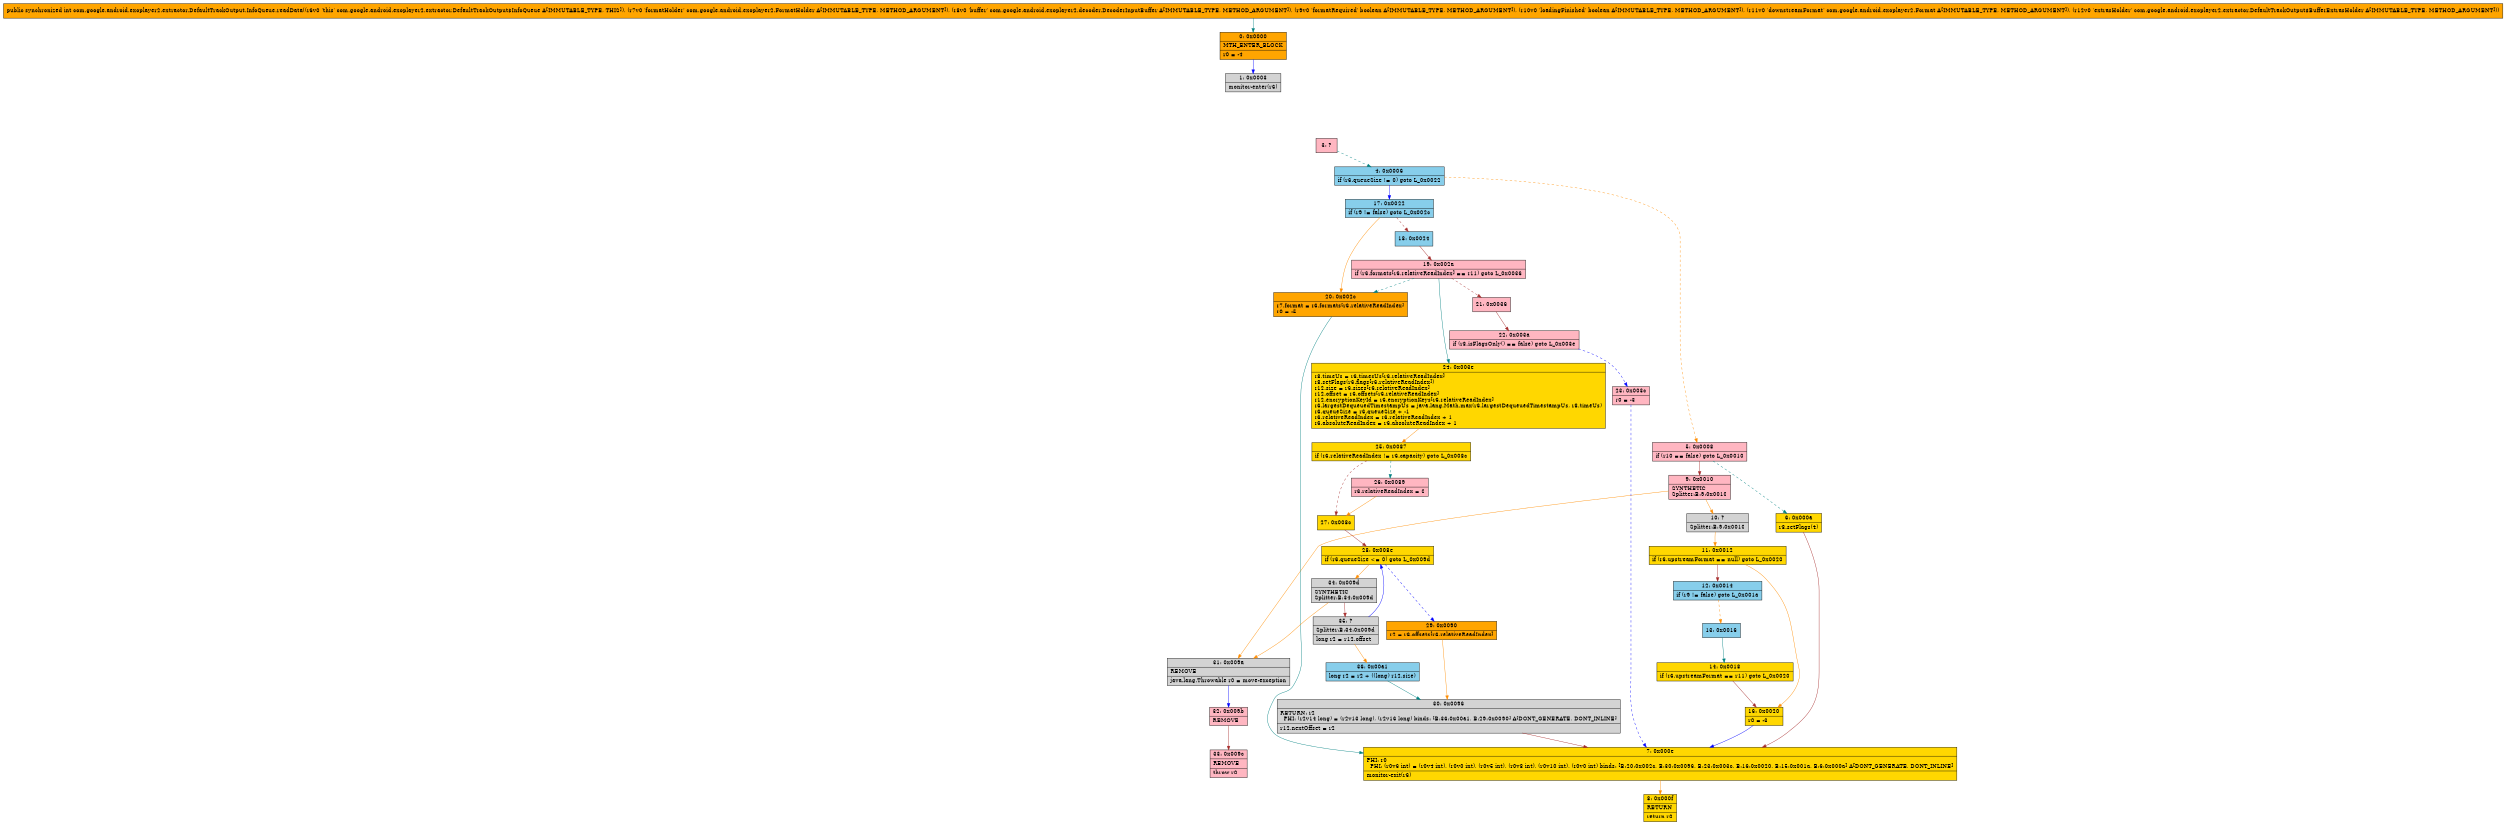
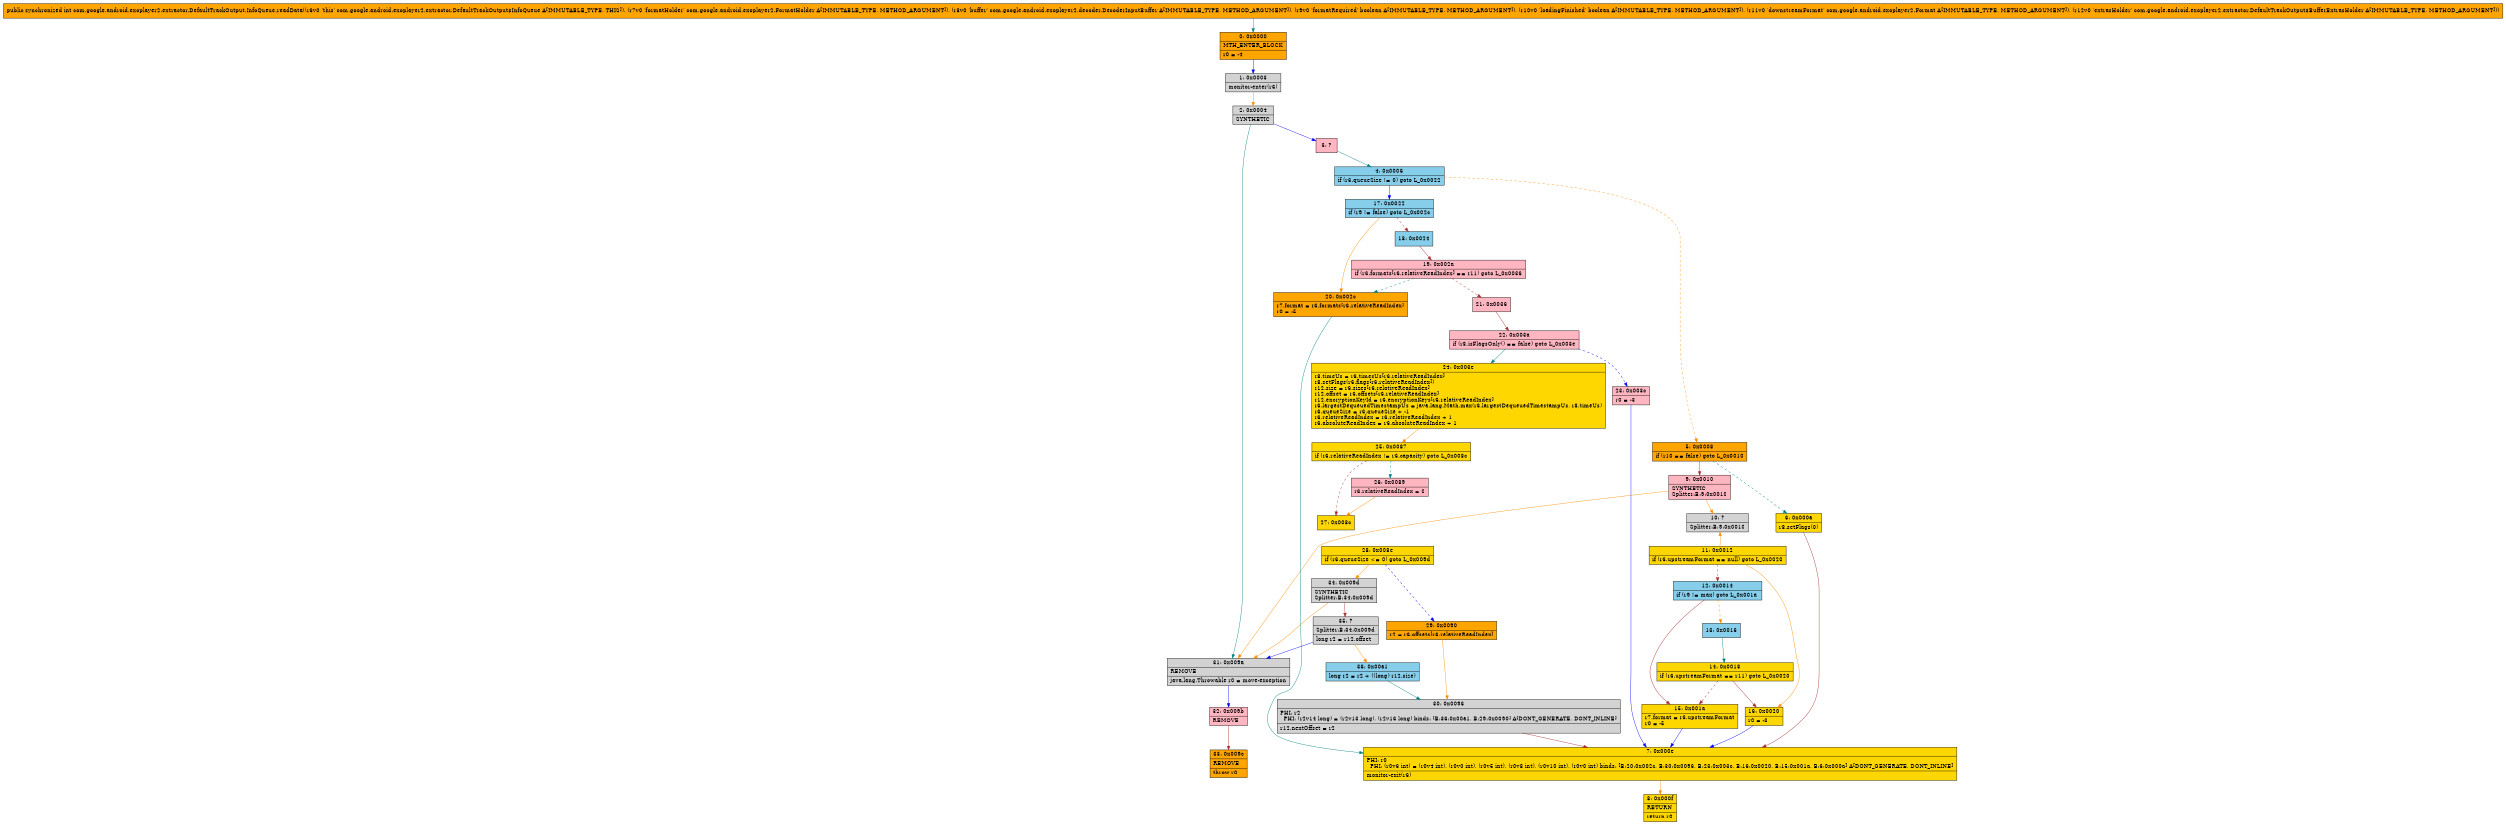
  digraph {
    node [fillcolor=gold shape=record style=filled]
    edge [color=darkorange]
    n1 [fillcolor=orange label="{0\:\ 0x0000|MTH_ENTER_BLOCK\l|r0 = \-4\l}"]
    n2 [fillcolor=lightgrey label="{1\:\ 0x0003|monitor\-enter(r6)\l}"]
+   n3 [fillcolor=lightgrey label="{2\:\ 0x0004|SYNTHETIC\l}"]
    n4 [fillcolor=lightpink label="{3\:\ ?}"]
    n5 [fillcolor=lightgrey label="{31\:\ 0x009a|REMOVE\l|java.lang.Throwable r0 = move\-exception\l}"]
    n6 [fillcolor=skyblue label="{4\:\ 0x0006|if (r6.queueSize != 0) goto L_0x0022\l}"]
    n7 [fillcolor=lightpink label="{32\:\ 0x009b|REMOVE\l}"]
-   n8 [fillcolor=lightpink label="{5\:\ 0x0008|if (r10 == false) goto L_0x0010\l}"]
+   n8 [fillcolor=orange label="{5\:\ 0x0008|if (r10 == false) goto L_0x0010\l}"]
    n9 [fillcolor=skyblue label="{17\:\ 0x0022|if (r9 != false) goto L_0x002c\l}"]
-   n10 [label="{6\:\ 0x000a|r8.setFlags(4)\l}"]
+   n10 [label="{6\:\ 0x000a|r8.setFlags(0)\l}"]
    n11 [fillcolor=lightpink label="{9\:\ 0x0010|SYNTHETIC\lSplitter:B:9:0x0010\l}"]
    n12 [fillcolor=skyblue label="{18\:\ 0x0024}"]
    n13 [fillcolor=orange label="{20\:\ 0x002c|r7.format = r6.formats[r6.relativeReadIndex]\lr0 = \-5\l}"]
    n14 [label="{7\:\ 0x000e|PHI: r0 \l  PHI: (r0v6 int) = (r0v4 int), (r0v0 int), (r0v5 int), (r0v8 int), (r0v10 int), (r0v0 int) binds: [B:20:0x002c, B:30:0x0096, B:23:0x003c, B:16:0x0020, B:15:0x001a, B:6:0x000a] A[DONT_GENERATE, DONT_INLINE]\l|monitor\-exit(r6)\l}"]
    n15 [fillcolor=lightgrey label="{10\:\ ?|Splitter:B:9:0x0010\l}"]
    n16 [label="{8\:\ 0x000f|RETURN\l|return r0\l}"]
    n17 [label="{11\:\ 0x0012|if (r6.upstreamFormat == null) goto L_0x0020\l}"]
-   n18 [fillcolor=skyblue label="{12\:\ 0x0014|if (r9 != false) goto L_0x001a\l}"]
+   n18 [fillcolor=skyblue label="{12\:\ 0x0014|if (r9 != max) goto L_0x001a\l}"]
    n19 [label="{16\:\ 0x0020|r0 = \-3\l}"]
    n20 [fillcolor=skyblue label="{13\:\ 0x0016}"]
+   n21 [label="{15\:\ 0x001a|r7.format = r6.upstreamFormat\lr0 = \-5\l}"]
    n22 [label="{14\:\ 0x0018|if (r6.upstreamFormat == r11) goto L_0x0020\l}"]
    n23 [fillcolor=lightpink label="{19\:\ 0x002a|if (r6.formats[r6.relativeReadIndex] == r11) goto L_0x0036\l}"]
    n24 [fillcolor=lightpink label="{21\:\ 0x0036}"]
    n25 [fillcolor=lightpink label="{22\:\ 0x003a|if (r8.isFlagsOnly() == false) goto L_0x003e\l}"]
    n26 [fillcolor=lightpink label="{23\:\ 0x003c|r0 = \-3\l}"]
    n27 [label="{24\:\ 0x003e|r8.timeUs = r6.timesUs[r6.relativeReadIndex]\lr8.setFlags(r6.flags[r6.relativeReadIndex])\lr12.size = r6.sizes[r6.relativeReadIndex]\lr12.offset = r6.offsets[r6.relativeReadIndex]\lr12.encryptionKeyId = r6.encryptionKeys[r6.relativeReadIndex]\lr6.largestDequeuedTimestampUs = java.lang.Math.max(r6.largestDequeuedTimestampUs, r8.timeUs)\lr6.queueSize = r6.queueSize + \-1\lr6.relativeReadIndex = r6.relativeReadIndex + 1\lr6.absoluteReadIndex = r6.absoluteReadIndex + 1\l}"]
    n28 [label="{25\:\ 0x0087|if (r6.relativeReadIndex != r6.capacity) goto L_0x008c\l}"]
    n29 [fillcolor=lightpink label="{26\:\ 0x0089|r6.relativeReadIndex = 0\l}"]
    n30 [label="{27\:\ 0x008c}"]
    n31 [label="{28\:\ 0x008e|if (r6.queueSize \<= 0) goto L_0x009d\l}"]
    n32 [fillcolor=orange label="{29\:\ 0x0090|r2 = r6.offsets[r6.relativeReadIndex]\l}"]
    n33 [fillcolor=lightgrey label="{34\:\ 0x009d|SYNTHETIC\lSplitter:B:34:0x009d\l}"]
-   n34 [fillcolor=lightgrey label="{30\:\ 0x0096|RETURN: r2 \l  PHI: (r2v14 long) = (r2v13 long), (r2v16 long) binds: [B:36:0x00a1, B:29:0x0090] A[DONT_GENERATE, DONT_INLINE]\l|r12.nextOffset = r2\l}"]
+   n34 [fillcolor=lightgrey label="{30\:\ 0x0096|PHI: r2 \l  PHI: (r2v14 long) = (r2v13 long), (r2v16 long) binds: [B:36:0x00a1, B:29:0x0090] A[DONT_GENERATE, DONT_INLINE]\l|r12.nextOffset = r2\l}"]
    n35 [fillcolor=lightgrey label="{35\:\ ?|Splitter:B:34:0x009d\l|long r2 = r12.offset\l}"]
-   n36 [fillcolor=lightpink label="{33\:\ 0x009c|REMOVE\l|throw r0\l}"]
+   n36 [fillcolor=orange label="{33\:\ 0x009c|REMOVE\l|throw r0\l}"]
    n37 [fillcolor=skyblue label="{36\:\ 0x00a1|long r2 = r2 + ((long) r12.size)\l}"]
    n38 [fillcolor=orange label="{public synchronized int com.google.android.exoplayer2.extractor.DefaultTrackOutput.InfoQueue.readData((r6v0 'this' com.google.android.exoplayer2.extractor.DefaultTrackOutput$InfoQueue A[IMMUTABLE_TYPE, THIS]), (r7v0 'formatHolder' com.google.android.exoplayer2.FormatHolder A[IMMUTABLE_TYPE, METHOD_ARGUMENT]), (r8v0 'buffer' com.google.android.exoplayer2.decoder.DecoderInputBuffer A[IMMUTABLE_TYPE, METHOD_ARGUMENT]), (r9v0 'formatRequired' boolean A[IMMUTABLE_TYPE, METHOD_ARGUMENT]), (r10v0 'loadingFinished' boolean A[IMMUTABLE_TYPE, METHOD_ARGUMENT]), (r11v0 'downstreamFormat' com.google.android.exoplayer2.Format A[IMMUTABLE_TYPE, METHOD_ARGUMENT]), (r12v0 'extrasHolder' com.google.android.exoplayer2.extractor.DefaultTrackOutput$BufferExtrasHolder A[IMMUTABLE_TYPE, METHOD_ARGUMENT])) }"]
    n1 -> n2 [color=blue]
-   n4 -> n6 [color=teal style=dashed]
+   n2 -> n3
+   n3 -> n4 [color=blue]
+   n3 -> n5 [color=teal]
+   n4 -> n6 [color=teal]
    n5 -> n7 [color=blue]
    n6 -> n8 [style=dashed]
    n6 -> n9 [color=blue]
    n7 -> n36 [color=brown]
    n8 -> n10 [color=teal style=dashed]
    n8 -> n11 [color=brown]
    n9 -> n12 [color=brown style=dashed]
    n9 -> n13
    n10 -> n14 [color=brown]
    n11 -> n5
    n11 -> n15
    n12 -> n23 [color=brown]
    n13 -> n14 [color=teal]
    n14 -> n16
-   n15 -> n17
-   n17 -> n18 [color=brown style=solid]
+   n17 -> n15
+   n17 -> n18 [color=brown style=dashed]
    n17 -> n19
    n18 -> n20 [style=dashed]
+   n18 -> n21 [color=brown]
    n19 -> n14 [color=blue]
    n20 -> n22 [color=teal]
+   n21 -> n14 [color=blue]
    n22 -> n19 [color=brown]
+   n22 -> n21 [color=brown style=dashed]
    n23 -> n13 [color=teal style=dashed]
    n23 -> n24 [color=brown style=dashed]
    n24 -> n25 [color=brown]
    n25 -> n26 [color=blue style=dashed]
-   n23 -> n27 [color=teal]
-   n26 -> n14 [color=blue style=dashed]
+   n25 -> n27 [color=teal]
+   n26 -> n14 [color=blue]
    n27 -> n28
    n28 -> n29 [color=teal style=dashed]
    n28 -> n30 [color=brown style=dashed]
    n29 -> n30
-   n30 -> n31 [color=brown]
    n31 -> n32 [color=blue style=dashed]
    n31 -> n33
    n32 -> n34
    n33 -> n5
    n33 -> n35 [color=brown]
    n34 -> n14 [color=brown]
-   n35 -> n31 [color=blue]
+   n35 -> n5 [color=blue]
    n35 -> n37
    n37 -> n34 [color=teal]
    n38 -> n1 [color=teal]
  }
